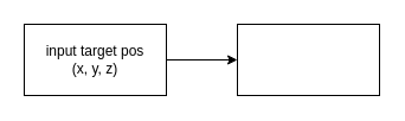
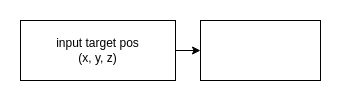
  <mxCell id="0" />
  <mxCell id="1" parent="0" />
  <mxCell id="2" value="" style="edgeStyle=none;html=1;" parent="1" source="3" target="4" edge="1"><mxGeometry relative="1" as="geometry" /></mxCell>
- <mxCell id="3" value="input target pos &lt;br&gt;(x, y, z)" style="rounded=0;whiteSpace=wrap;html=1;" parent="1" vertex="1"><mxGeometry x="20" y="20" width="120" height="60" as="geometry" /></mxCell>
+ <mxCell id="3" value="input target pos &lt;br&gt;(x, y, z)" style="rounded=0;whiteSpace=wrap;html=1;" parent="1" vertex="1"><mxGeometry x="20" y="20" width="155" height="60" as="geometry" /></mxCell>
  <mxCell id="4" value="" style="rounded=0;whiteSpace=wrap;html=1;" parent="1" vertex="1"><mxGeometry x="200" y="20" width="120" height="60" as="geometry" /></mxCell>
